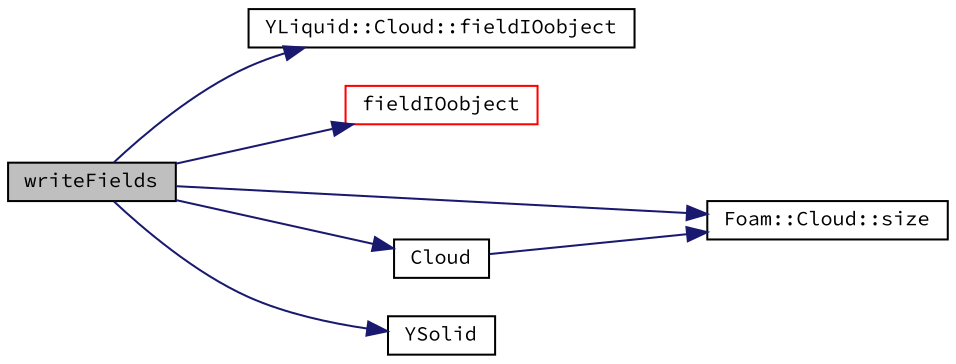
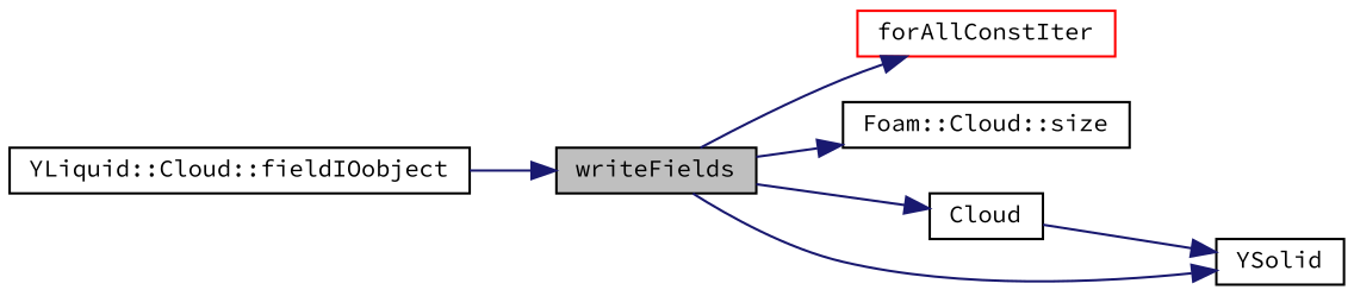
  digraph {
    fontname="Source Code Pro"
    rankdir=LR
    node [color=black fontname="Source Code Pro" fontsize=10 shape=record]
    edge [color=midnightblue fontname="Source Code Pro" fontsize=10 labelfontname=FreeSans labelfontsize=10 style=solid]
    n1 [fillcolor=grey75 fontcolor=black height=0.2 label=writeFields style=filled width=0.4]
    n2 [height=0.2 label="YLiquid::Cloud::fieldIOobject" width=0.4]
-   n3 [color=red height=0.2 label=fieldIOobject width=0.4]
+   n3 [color=red height=0.2 label=forAllConstIter width=0.4]
    n4 [height=0.2 label="Foam::Cloud::size" width=0.4]
    n5 [height=0.2 label=Cloud width=0.4]
    n6 [height=0.2 label=YSolid width=0.4]
-   n1 -> n2
+   n2 -> n1
    n1 -> n3
    n1 -> n4
    n1 -> n5
    n1 -> n6
-   n5 -> n4
+   n5 -> n6
  }
